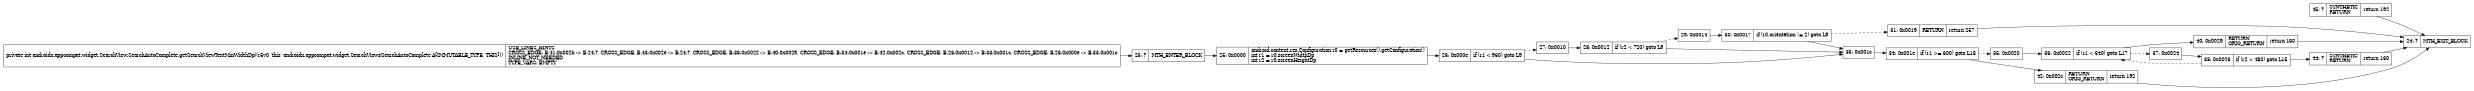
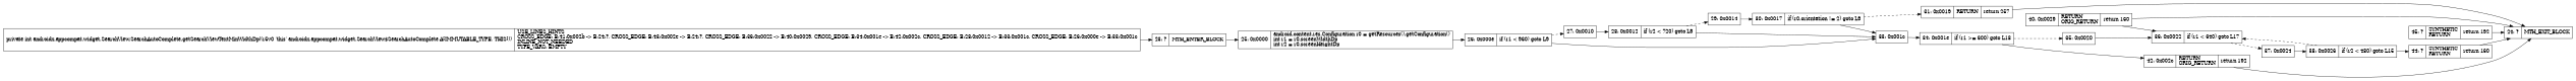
  digraph {
    rankdir=LR
    node [shape=record]
    n1 [label="{23\:\ ?|MTH_ENTER_BLOCK\l}"]
    n2 [label="{25\:\ 0x0000|android.content.res.Configuration r0 = getResources().getConfiguration()\lint r1 = r0.screenWidthDp\lint r2 = r0.screenHeightDp\l}"]
    n3 [label="{26\:\ 0x000e|if (r1 \< 960) goto L9\l}"]
    n4 [label="{27\:\ 0x0010}"]
    n5 [label="{33\:\ 0x001c}"]
    n6 [label="{28\:\ 0x0012|if (r2 \< 720) goto L9\l}"]
    n7 [label="{34\:\ 0x001e|if (r1 \>= 600) goto L18\l}"]
    n8 [label="{29\:\ 0x0014}"]
    n9 [label="{30\:\ 0x0017|if (r0.orientation != 2) goto L9\l}"]
    n10 [label="{31\:\ 0x0019|RETURN\l|return 257\l}"]
    n11 [label="{24\:\ ?|MTH_EXIT_BLOCK\l}"]
    n12 [label="{35\:\ 0x0020}"]
    n13 [label="{42\:\ 0x002c|RETURN\lORIG_RETURN\l|return 192\l}"]
    n14 [label="{36\:\ 0x0022|if (r1 \< 640) goto L17\l}"]
    n15 [label="{37\:\ 0x0024}"]
    n16 [label="{40\:\ 0x0029|RETURN\lORIG_RETURN\l|return 160\l}"]
    n17 [label="{38\:\ 0x0026|if (r2 \< 480) goto L15\l}"]
    n18 [label="{44\:\ ?|SYNTHETIC\lRETURN\l|return 160\l}"]
    n19 [label="{45\:\ ?|SYNTHETIC\lRETURN\l|return 192\l}"]
    n20 [label="{private int androidx.appcompat.widget.SearchView.SearchAutoComplete.getSearchViewTextMinWidthDp((r5v0 'this' androidx.appcompat.widget.SearchView$SearchAutoComplete A[IMMUTABLE_TYPE, THIS]))  | USE_LINES_HINTS\lCROSS_EDGE: B:41:0x002b \-\> B:24:?, CROSS_EDGE: B:43:0x002e \-\> B:24:?, CROSS_EDGE: B:36:0x0022 \-\> B:40:0x0029, CROSS_EDGE: B:34:0x001e \-\> B:42:0x002c, CROSS_EDGE: B:28:0x0012 \-\> B:33:0x001c, CROSS_EDGE: B:26:0x000e \-\> B:33:0x001c\lINLINE_NOT_NEEDED\lTYPE_VARS: EMPTY\l}"]
    n1 -> n2
    n2 -> n3
    n3 -> n4 [style=dashed]
    n3 -> n5
    n4 -> n6
    n5 -> n7
    n6 -> n5
    n6 -> n8 [style=dashed]
    n7 -> n12 [style=dashed]
    n7 -> n13
    n8 -> n9
    n9 -> n5
    n9 -> n10 [style=dashed]
    n10 -> n11
    n12 -> n14
    n13 -> n11
    n14 -> n15 [style=dashed]
-   n14 -> n16
+   n16 -> n14
    n15 -> n17
    n16 -> n11
    n17 -> n14 [style=dashed]
    n17 -> n18
    n18 -> n11
    n19 -> n11
    n20 -> n1
  }
